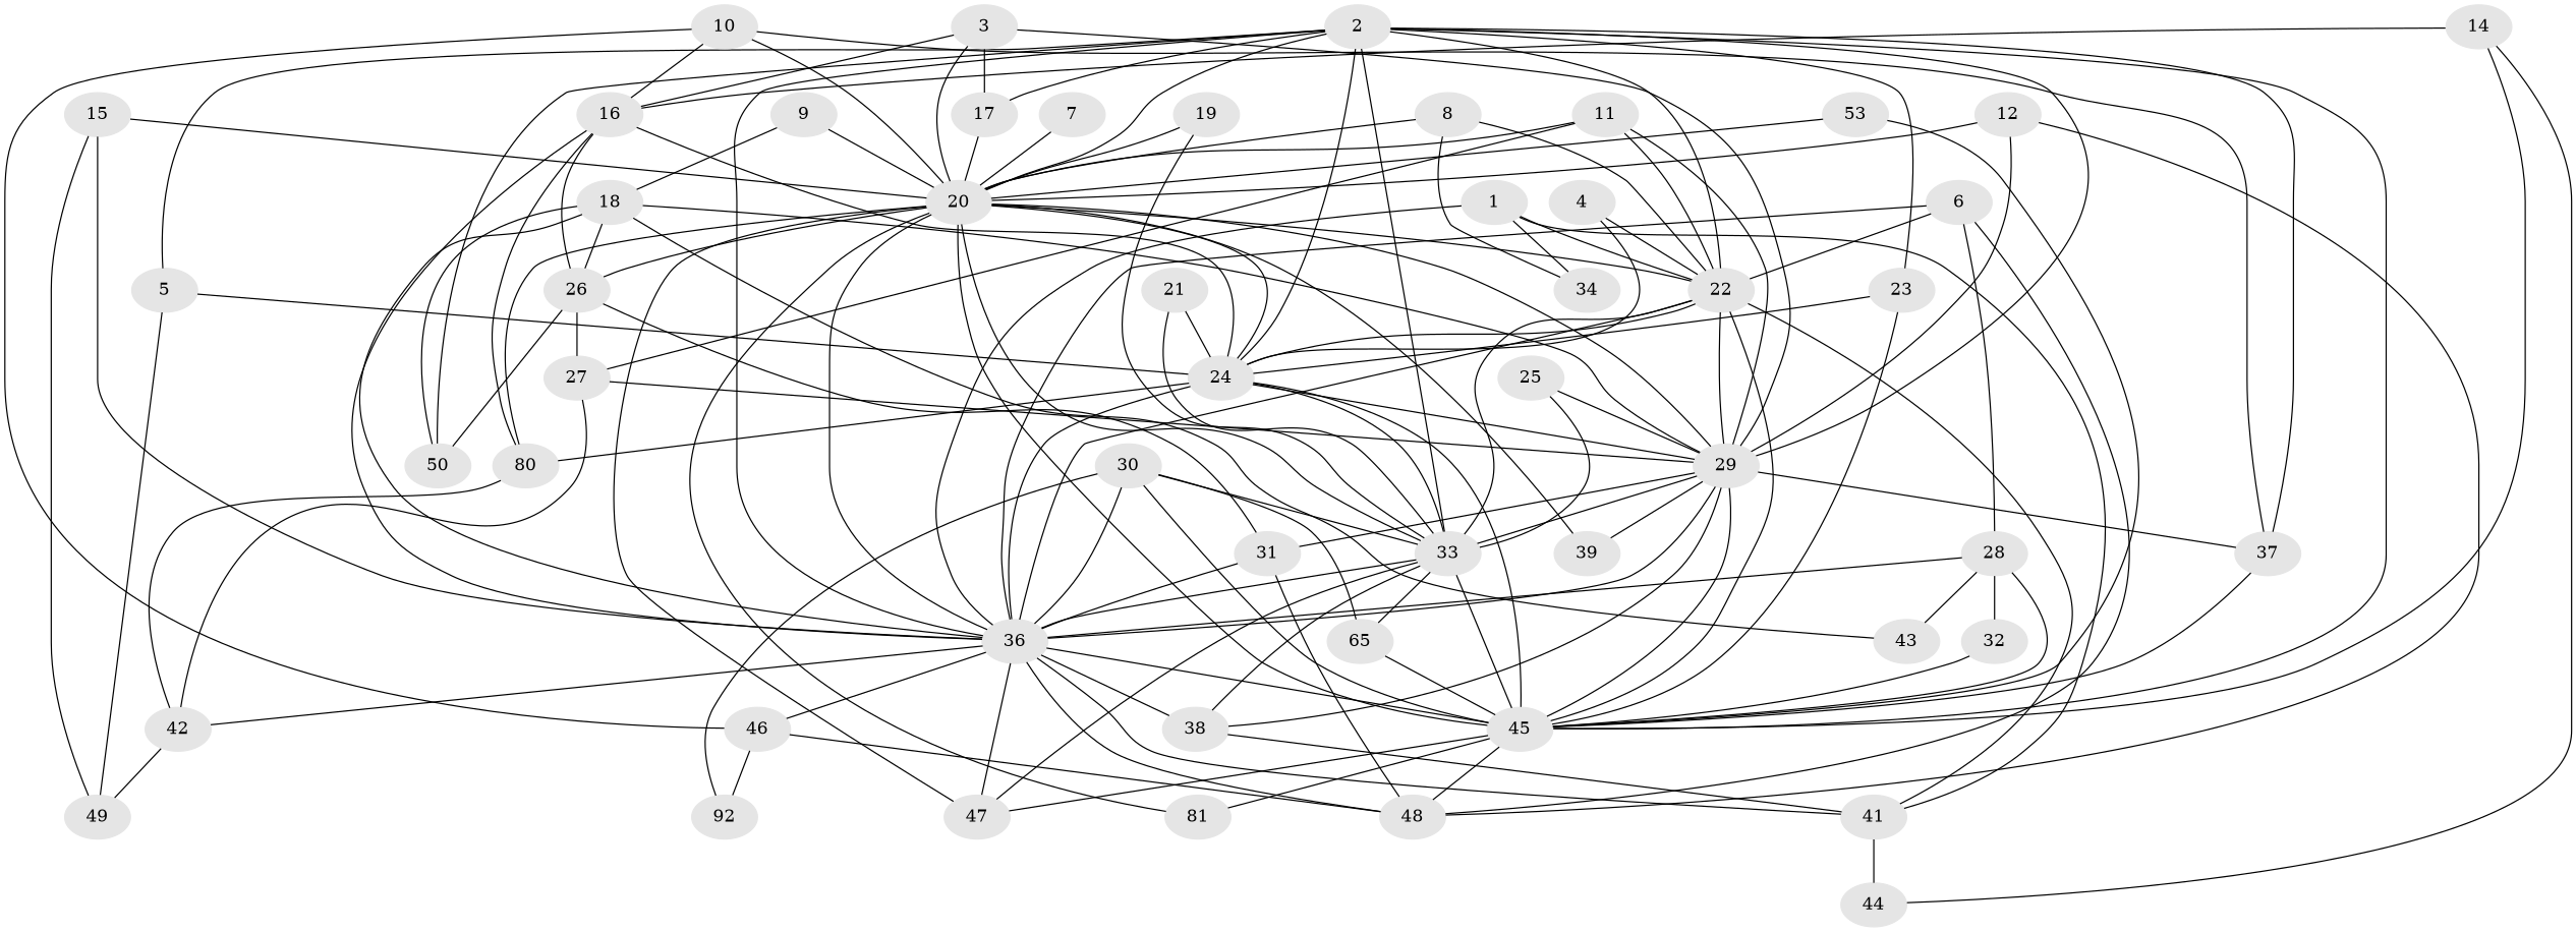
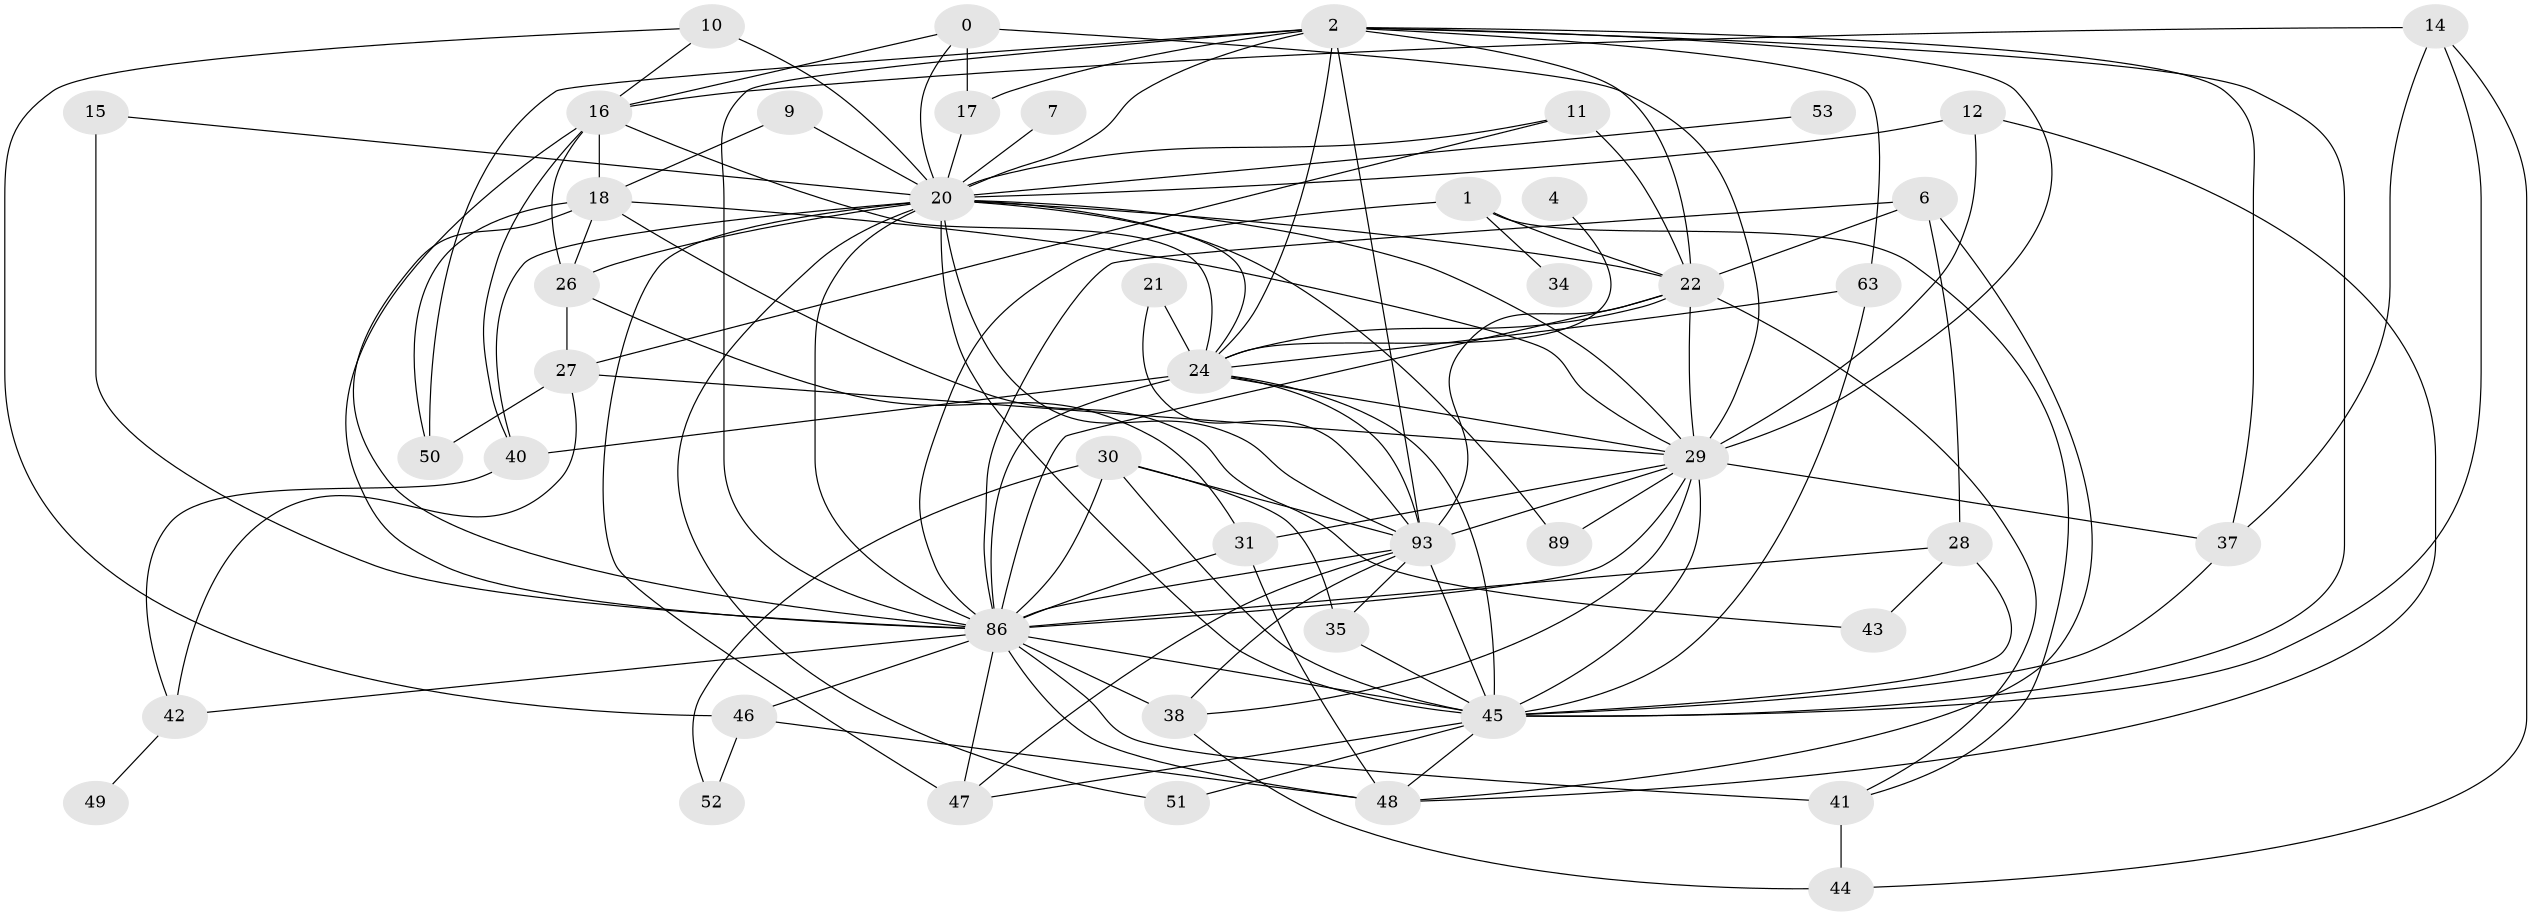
  graph {
    node [color=gray90 style=filled]
    edge [weight=1.0]
    1
    22
    34
-   36
+   36 [label=86]
    41
    24
    29
-   33
+   33 [label=93]
    45
    46
    48
    47
    42
    38
    44
    2
-   5
    17
    20
-   23
+   23 [label=63]
    37
    50
    49
    26
-   40 [label=80]
-   39
-   51 [label=81]
+   40
+   39 [label=89]
+   51
    31
-   35 [label=65]
-   3
+   35
+   3 [label=0]
    16
    18
    4
    6
    28
    43
-   32
    7
-   8
    9
    10
-   52 [label=92]
+   52
    11
    27
    12
    n46 [label=53]
    14
    15
-   19
    21
-   25
    30
    1 -- 22
    1 -- 34
    1 -- 36
    1 -- 41
    22 -- 36 [weight=5.0]
    22 -- 41
    22 -- 24
    22 -- 29
    22 -- 33
-   22 -- 45
    36 -- 41
    36 -- 45 [weight=4.0]
    36 -- 46
    36 -- 48
    36 -- 47
    36 -- 42
    36 -- 38
    41 -- 44
    24 -- 36 [weight=4.0]
    24 -- 29 [weight=2.0]
    24 -- 33
    24 -- 45 [weight=2.0]
    24 -- 40
    29 -- 36 [weight=4.0]
    29 -- 33 [weight=2.0]
    29 -- 45 [weight=2.0]
    29 -- 38
    29 -- 37
    29 -- 39
    29 -- 31
    33 -- 36 [weight=4.0]
    33 -- 45
    33 -- 47
    33 -- 38
    33 -- 35
    45 -- 48
    45 -- 47
    45 -- 51
    46 -- 48
    46 -- 52
    42 -- 49
-   38 -- 41
+   38 -- 44
    2 -- 22
    2 -- 36 [weight=3.0]
    2 -- 24
    2 -- 29
    2 -- 33 [weight=2.0]
    2 -- 45 [weight=2.0]
-   2 -- 5
    2 -- 17
    2 -- 20
    2 -- 23
    2 -- 37
    2 -- 50
-   5 -- 24
-   5 -- 49
    17 -- 20 [weight=2.0]
    20 -- 22
    20 -- 36 [weight=4.0]
    20 -- 24 [weight=2.0]
    20 -- 29
    20 -- 33
    20 -- 45
    20 -- 47
    20 -- 26
    20 -- 40
    20 -- 39
    20 -- 51
    23 -- 24
    23 -- 45
    37 -- 45
    26 -- 31
    26 -- 27
    40 -- 42
    31 -- 36
    31 -- 48
    35 -- 45
    3 -- 29
    3 -- 17 [weight=2.0]
    3 -- 20
    3 -- 16
    16 -- 36 [weight=2.0]
    16 -- 24
    16 -- 26
    16 -- 40
+   16 -- 18
    18 -- 36 [weight=3.0]
    18 -- 29
    18 -- 50
    18 -- 26
    18 -- 43
-   4 -- 22
    4 -- 24
    6 -- 22
    6 -- 36
    6 -- 48
    6 -- 28
    28 -- 36
    28 -- 45
    28 -- 43
-   28 -- 32
-   32 -- 45
    7 -- 20
-   8 -- 22
-   8 -- 34
-   8 -- 20
    9 -- 20
    9 -- 18
    10 -- 46
    10 -- 20
    10 -- 16
    11 -- 22
-   11 -- 29
    11 -- 20
    11 -- 27
    27 -- 29
    27 -- 42
-   26 -- 50
+   27 -- 50
    12 -- 29
    12 -- 48
    12 -- 20 [weight=2.0]
-   n46 -- 45
    n46 -- 20
    14 -- 45
    14 -- 44
-   10 -- 37
+   14 -- 37
    14 -- 16
    15 -- 36
    15 -- 20
-   15 -- 49
-   19 -- 33
-   19 -- 20
    21 -- 24
    21 -- 33
-   25 -- 29
-   25 -- 33
    30 -- 36
    30 -- 33
    30 -- 45
    30 -- 35
    30 -- 52
  }
